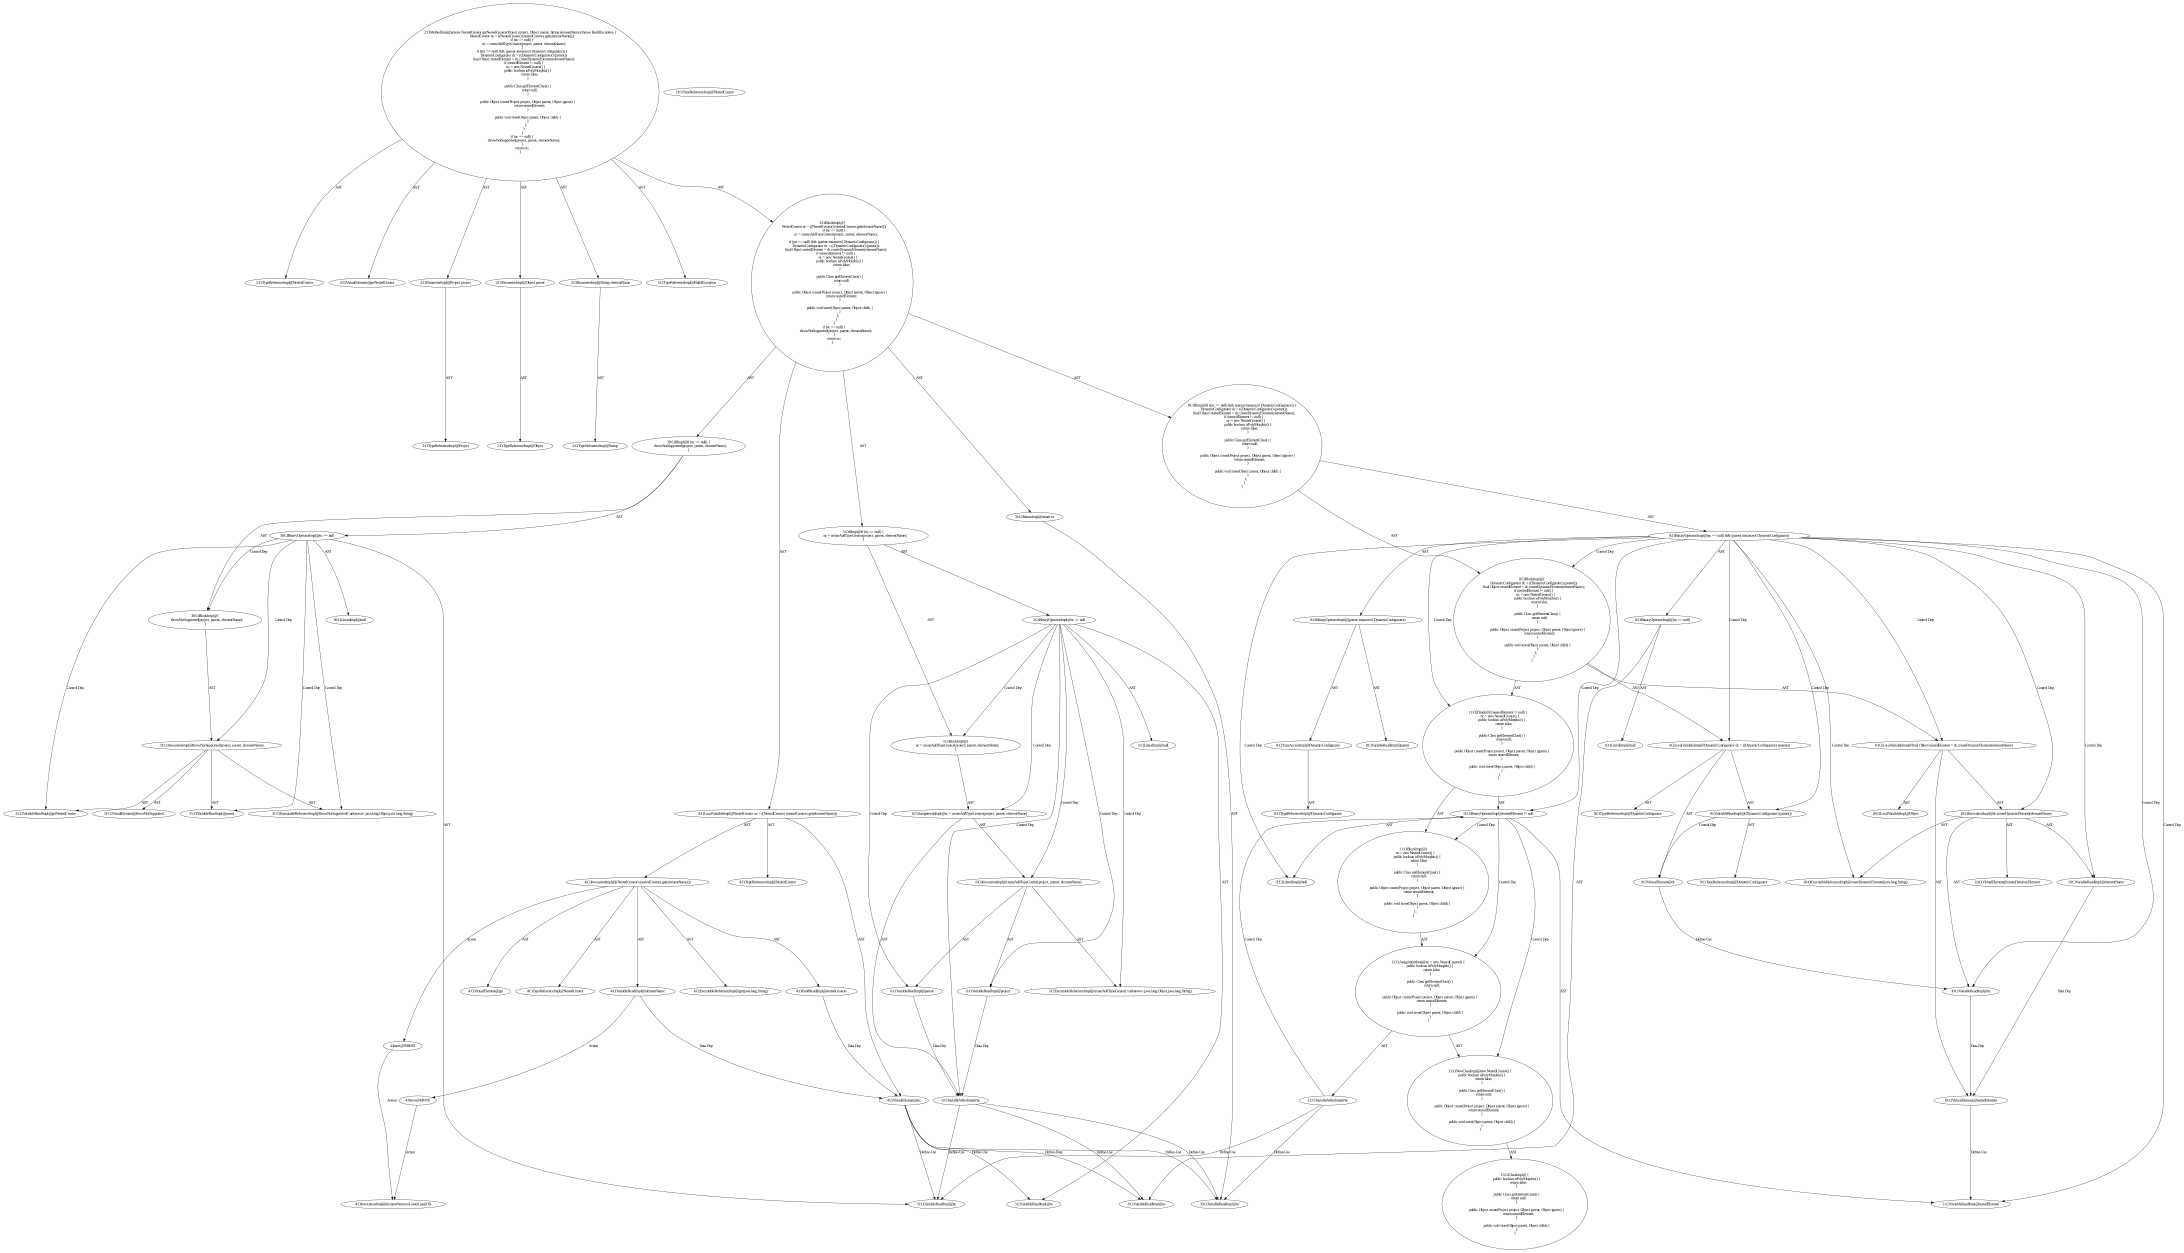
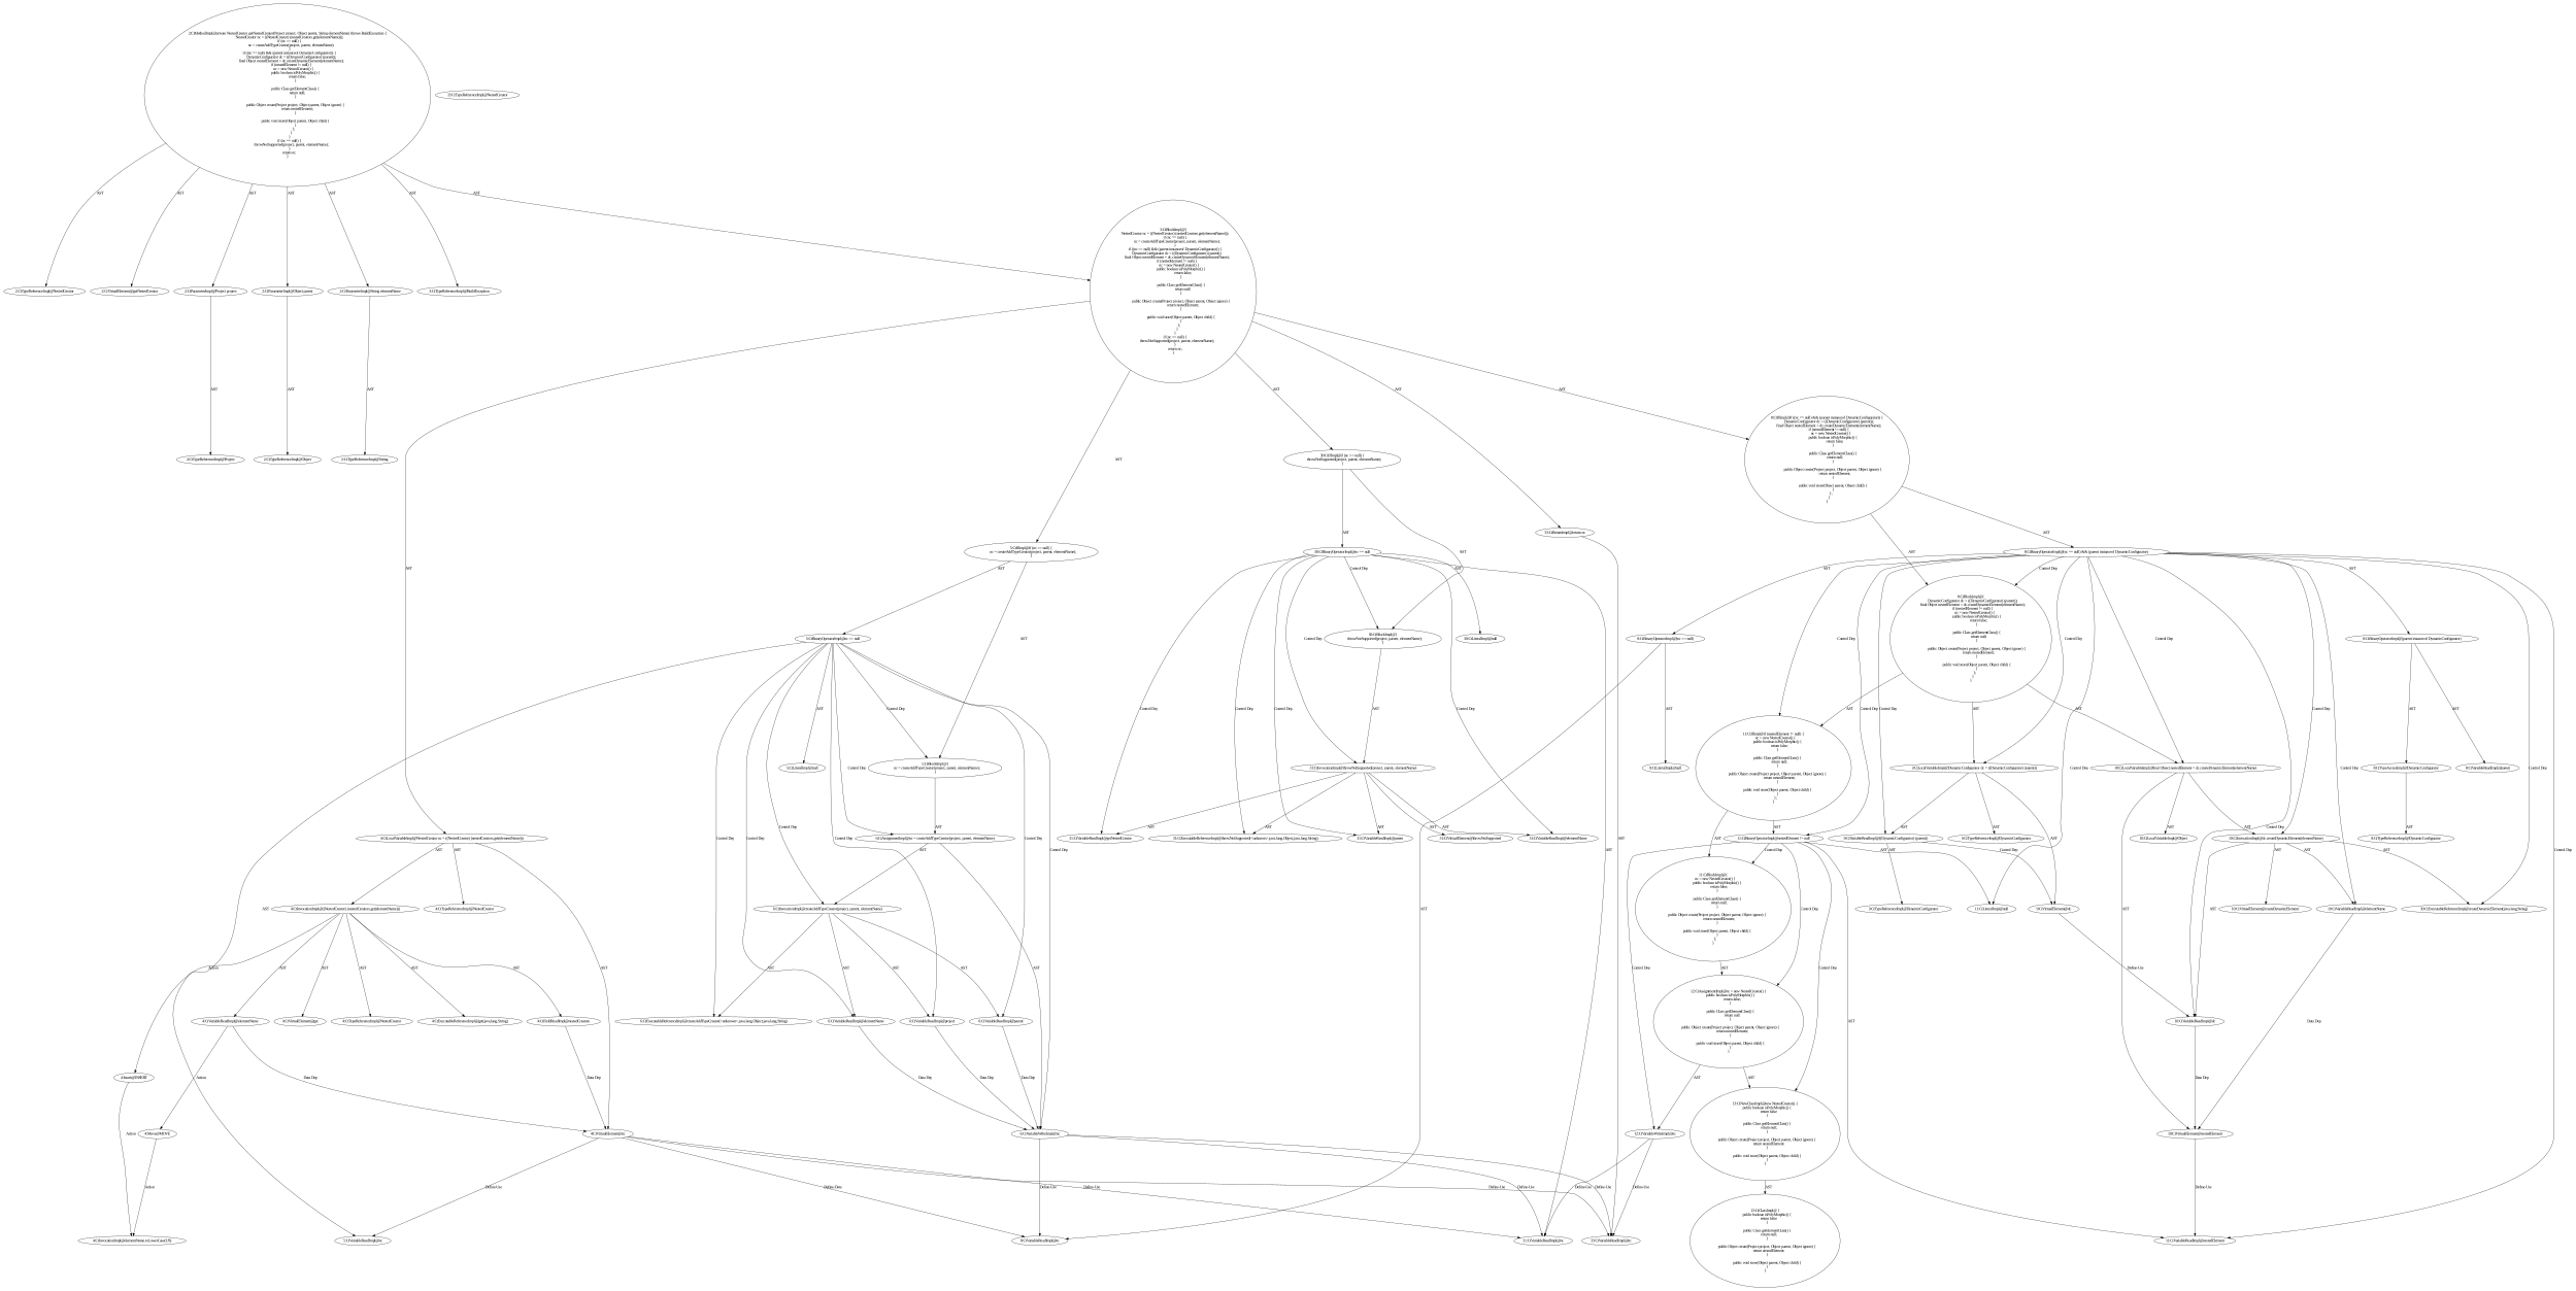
  digraph {
    fontname="Liberation Serif"
    node [fontname="Liberation Serif" shape=ellipse]
    edge [fontname="Liberation Serif"]
    n1 [label="2:CtTypeReferenceImpl@NestedCreator"]
    n2 [label="2:CtVirtualElement@getNestedCreator"]
    n3 [label="2:CtParameterImpl@Project project"]
    n4 [label="2:CtTypeReferenceImpl@Project"]
    n5 [label="2:CtParameterImpl@Object parent"]
    n6 [label="2:CtTypeReferenceImpl@Object"]
    n7 [label="2:CtParameterImpl@String elementName"]
    n8 [label="2:CtTypeReferenceImpl@String"]
    n9 [label="3:CtTypeReferenceImpl@BuildException"]
    n10 [label="4:CtTypeReferenceImpl@NestedCreator"]
    n11 [label="4:CtExecutableReferenceImpl@get(java.lang.String)"]
    n12 [label="4:CtVirtualElement@get"]
    n13 [label="4:CtFieldReadImpl@nestedCreators"]
    n14 [label="4:CtVirtualElement@nc"]
    n15 [label="5:CtVariableReadImpl@nc"]
    n16 [label="8:CtVariableReadImpl@nc"]
    n17 [label="31:CtVariableReadImpl@nc"]
    n18 [label="33:CtVariableReadImpl@nc"]
    n19 [label="4:CtVariableReadImpl@elementName"]
    n20 [label="4:Move@MOVE"]
    n21 [label="4:CtInvocationImpl@elementName.toLowerCase(US)"]
    n22 [label="4:CtInvocationImpl@((NestedCreator) (nestedCreators.get(elementName)))"]
    n23 [label="4:CtTypeReferenceImpl@NestedCreator"]
    n24 [label="4:Insert@INSERT"]
    n25 [label="4:CtLocalVariableImpl@NestedCreator nc = ((NestedCreator) (nestedCreators.get(elementName)))"]
    n26 [label="5:CtLiteralImpl@null"]
    n27 [label="5:CtBinaryOperatorImpl@nc == null"]
    n28 [label="6:CtVariableWriteImpl@nc"]
    n29 [label="6:CtExecutableReferenceImpl@createAddTypeCreator(<unknown>,java.lang.Object,java.lang.String)"]
    n30 [label="6:CtVariableReadImpl@project"]
    n31 [label="6:CtVariableReadImpl@parent"]
+   n32 [label="6:CtVariableReadImpl@elementName"]
    n33 [label="6:CtInvocationImpl@createAddTypeCreator(project, parent, elementName)"]
    n34 [label="6:CtAssignmentImpl@nc = createAddTypeCreator(project, parent, elementName)"]
    n35 [label="5:CtBlockImpl@\{\n    nc = createAddTypeCreator(project, parent, elementName);\n\}"]
    n36 [label="5:CtIfImpl@if (nc == null) \{\n    nc = createAddTypeCreator(project, parent, elementName);\n\}"]
    n37 [label="8:CtLiteralImpl@null"]
    n38 [label="8:CtBinaryOperatorImpl@(nc == null)"]
    n39 [label="8:CtVariableReadImpl@parent"]
    n40 [label="8:CtTypeAccessImpl@DynamicConfigurator"]
    n41 [label="8:CtTypeReferenceImpl@DynamicConfigurator"]
    n42 [label="8:CtBinaryOperatorImpl@(parent instanceof DynamicConfigurator)"]
    n43 [label="8:CtBinaryOperatorImpl@(nc == null) && (parent instanceof DynamicConfigurator)"]
    n44 [label="9:CtVariableReadImpl@((DynamicConfigurator) (parent))"]
    n45 [label="9:CtLocalVariableImpl@DynamicConfigurator dc = ((DynamicConfigurator) (parent))"]
    n46 [label="10:CtExecutableReferenceImpl@createDynamicElement(java.lang.String)"]
    n47 [label="10:CtVariableReadImpl@dc"]
    n48 [label="10:CtVariableReadImpl@elementName"]
    n49 [label="10:CtInvocationImpl@dc.createDynamicElement(elementName)"]
    n50 [label="10:CtLocalVariableImpl@final Object nestedElement = dc.createDynamicElement(elementName)"]
    n51 [label="11:CtVariableReadImpl@nestedElement"]
    n52 [label="11:CtLiteralImpl@null"]
    n53 [label="11:CtBinaryOperatorImpl@nestedElement != null"]
    n54 [label="11:CtIfImpl@if (nestedElement != null) \{\n    nc = new NestedCreator() \{\n        public boolean isPolyMorphic() \{\n            return false;\n        \}\n\n        public Class getElementClass() \{\n            return null;\n        \}\n\n        public Object create(Project project, Object parent, Object ignore) \{\n            return nestedElement;\n        \}\n\n        public void store(Object parent, Object child) \{\n        \}\n    \};\n\}"]
    n55 [label="8:CtBlockImpl@\{\n    DynamicConfigurator dc = ((DynamicConfigurator) (parent));\n    final Object nestedElement = dc.createDynamicElement(elementName);\n    if (nestedElement != null) \{\n        nc = new NestedCreator() \{\n            public boolean isPolyMorphic() \{\n                return false;\n            \}\n\n            public Class getElementClass() \{\n                return null;\n            \}\n\n            public Object create(Project project, Object parent, Object ignore) \{\n                return nestedElement;\n            \}\n\n            public void store(Object parent, Object child) \{\n            \}\n        \};\n    \}\n\}"]
    n56 [label="9:CtTypeReferenceImpl@DynamicConfigurator"]
    n57 [label="9:CtVirtualElement@dc"]
    n58 [label="9:CtTypeReferenceImpl@DynamicConfigurator"]
    n59 [label="10:CtVirtualElement@nestedElement"]
    n60 [label="10:CtVirtualElement@createDynamicElement"]
    n61 [label="10:CtLocalVariableImpl@Object"]
    n62 [label="12:CtVariableWriteImpl@nc"]
    n63 [label="13:CtNewClassImpl@new NestedCreator() \{\n    public boolean isPolyMorphic() \{\n        return false;\n    \}\n\n    public Class getElementClass() \{\n        return null;\n    \}\n\n    public Object create(Project project, Object parent, Object ignore) \{\n        return nestedElement;\n    \}\n\n    public void store(Object parent, Object child) \{\n    \}\n\}"]
    n64 [label="12:CtAssignmentImpl@nc = new NestedCreator() \{\n    public boolean isPolyMorphic() \{\n        return false;\n    \}\n\n    public Class getElementClass() \{\n        return null;\n    \}\n\n    public Object create(Project project, Object parent, Object ignore) \{\n        return nestedElement;\n    \}\n\n    public void store(Object parent, Object child) \{\n    \}\n\}"]
    n65 [label="11:CtBlockImpl@\{\n    nc = new NestedCreator() \{\n        public boolean isPolyMorphic() \{\n            return false;\n        \}\n\n        public Class getElementClass() \{\n            return null;\n        \}\n\n        public Object create(Project project, Object parent, Object ignore) \{\n            return nestedElement;\n        \}\n\n        public void store(Object parent, Object child) \{\n        \}\n    \};\n\}"]
    n66 [label="13:CtClassImpl@ \{\n    public boolean isPolyMorphic() \{\n        return false;\n    \}\n\n    public Class getElementClass() \{\n        return null;\n    \}\n\n    public Object create(Project project, Object parent, Object ignore) \{\n        return nestedElement;\n    \}\n\n    public void store(Object parent, Object child) \{\n    \}\n\}"]
    n67 [label="13:CtTypeReferenceImpl@NestedCreator"]
    n68 [label="8:CtIfImpl@if ((nc == null) && (parent instanceof DynamicConfigurator)) \{\n    DynamicConfigurator dc = ((DynamicConfigurator) (parent));\n    final Object nestedElement = dc.createDynamicElement(elementName);\n    if (nestedElement != null) \{\n        nc = new NestedCreator() \{\n            public boolean isPolyMorphic() \{\n                return false;\n            \}\n\n            public Class getElementClass() \{\n                return null;\n            \}\n\n            public Object create(Project project, Object parent, Object ignore) \{\n                return nestedElement;\n            \}\n\n            public void store(Object parent, Object child) \{\n            \}\n        \};\n    \}\n\}"]
    n69 [label="30:CtLiteralImpl@null"]
    n70 [label="30:CtBinaryOperatorImpl@nc == null"]
    n71 [label="31:CtExecutableReferenceImpl@throwNotSupported(<unknown>,java.lang.Object,java.lang.String)"]
    n72 [label="31:CtVariableReadImpl@getNestedCreator"]
    n73 [label="31:CtVariableReadImpl@parent"]
+   n74 [label="31:CtVariableReadImpl@elementName"]
    n75 [label="31:CtInvocationImpl@throwNotSupported(project, parent, elementName)"]
    n76 [label="30:CtBlockImpl@\{\n    throwNotSupported(project, parent, elementName);\n\}"]
    n77 [label="31:CtVirtualElement@throwNotSupported"]
    n78 [label="30:CtIfImpl@if (nc == null) \{\n    throwNotSupported(project, parent, elementName);\n\}"]
    n79 [label="33:CtReturnImpl@return nc"]
    n80 [label="3:CtBlockImpl@\{\n    NestedCreator nc = ((NestedCreator) (nestedCreators.get(elementName)));\n    if (nc == null) \{\n        nc = createAddTypeCreator(project, parent, elementName);\n    \}\n    if ((nc == null) && (parent instanceof DynamicConfigurator)) \{\n        DynamicConfigurator dc = ((DynamicConfigurator) (parent));\n        final Object nestedElement = dc.createDynamicElement(elementName);\n        if (nestedElement != null) \{\n            nc = new NestedCreator() \{\n                public boolean isPolyMorphic() \{\n                    return false;\n                \}\n\n                public Class getElementClass() \{\n                    return null;\n                \}\n\n                public Object create(Project project, Object parent, Object ignore) \{\n                    return nestedElement;\n                \}\n\n                public void store(Object parent, Object child) \{\n                \}\n            \};\n        \}\n    \}\n    if (nc == null) \{\n        throwNotSupported(project, parent, elementName);\n    \}\n    return nc;\n\}"]
    n81 [label="2:CtMethodImpl@private NestedCreator getNestedCreator(Project project, Object parent, String elementName) throws BuildException \{\n    NestedCreator nc = ((NestedCreator) (nestedCreators.get(elementName)));\n    if (nc == null) \{\n        nc = createAddTypeCreator(project, parent, elementName);\n    \}\n    if ((nc == null) && (parent instanceof DynamicConfigurator)) \{\n        DynamicConfigurator dc = ((DynamicConfigurator) (parent));\n        final Object nestedElement = dc.createDynamicElement(elementName);\n        if (nestedElement != null) \{\n            nc = new NestedCreator() \{\n                public boolean isPolyMorphic() \{\n                    return false;\n                \}\n\n                public Class getElementClass() \{\n                    return null;\n                \}\n\n                public Object create(Project project, Object parent, Object ignore) \{\n                    return nestedElement;\n                \}\n\n                public void store(Object parent, Object child) \{\n                \}\n            \};\n        \}\n    \}\n    if (nc == null) \{\n        throwNotSupported(project, parent, elementName);\n    \}\n    return nc;\n\}"]
    n3 -> n4 [label=AST]
    n5 -> n6 [label=AST]
    n7 -> n8 [label=AST]
    n13 -> n14 [label="Data Dep"]
    n14 -> n15 [label="Define-Use"]
    n14 -> n16 [label="Define-Data"]
    n14 -> n17 [label="Define-Use"]
    n14 -> n18 [label="Define-Use"]
    n19 -> n14 [label="Data Dep"]
    n19 -> n20 [label=Action]
    n20 -> n21 [label=Action]
    n22 -> n11 [label=AST]
    n22 -> n12 [label=AST]
    n22 -> n13 [label=AST]
    n22 -> n19 [label=AST]
    n22 -> n23 [label=AST]
    n22 -> n24 [label=Action]
    n24 -> n21 [label=Action]
    n25 -> n10 [label=AST]
    n25 -> n14 [label=AST]
    n25 -> n22 [label=AST]
    n27 -> n15 [label=AST]
    n27 -> n26 [label=AST]
    n27 -> n28 [label="Control Dep"]
    n27 -> n29 [label="Control Dep"]
    n27 -> n30 [label="Control Dep"]
    n27 -> n31 [label="Control Dep"]
+   n27 -> n32 [label="Control Dep"]
    n27 -> n33 [label="Control Dep"]
    n27 -> n34 [label="Control Dep"]
    n27 -> n35 [label="Control Dep"]
    n28 -> n16 [label="Define-Use"]
    n28 -> n17 [label="Define-Use"]
    n28 -> n18 [label="Define-Use"]
    n30 -> n28 [label="Data Dep"]
    n31 -> n28 [label="Data Dep"]
+   n32 -> n28 [label="Data Dep"]
    n33 -> n29 [label=AST]
    n33 -> n30 [label=AST]
    n33 -> n31 [label=AST]
+   n33 -> n32 [label=AST]
    n34 -> n28 [label=AST]
    n34 -> n33 [label=AST]
    n35 -> n34 [label=AST]
    n36 -> n27 [label=AST]
    n36 -> n35 [label=AST]
    n38 -> n16 [label=AST]
    n38 -> n37 [label=AST]
    n40 -> n41 [label=AST]
    n42 -> n39 [label=AST]
    n42 -> n40 [label=AST]
    n43 -> n38 [label=AST]
    n43 -> n42 [label=AST]
    n43 -> n44 [label="Control Dep"]
    n43 -> n45 [label="Control Dep"]
    n43 -> n46 [label="Control Dep"]
    n43 -> n47 [label="Control Dep"]
    n43 -> n48 [label="Control Dep"]
    n43 -> n49 [label="Control Dep"]
    n43 -> n50 [label="Control Dep"]
    n43 -> n51 [label="Control Dep"]
    n43 -> n52 [label="Control Dep"]
    n43 -> n53 [label="Control Dep"]
    n43 -> n54 [label="Control Dep"]
    n43 -> n55 [label="Control Dep"]
    n44 -> n56 [label=AST]
    n44 -> n57 [label="Control Dep"]
    n45 -> n44 [label=AST]
    n45 -> n57 [label=AST]
    n45 -> n58 [label=AST]
    n47 -> n59 [label="Data Dep"]
    n48 -> n59 [label="Data Dep"]
    n49 -> n46 [label=AST]
    n49 -> n47 [label=AST]
    n49 -> n48 [label=AST]
    n49 -> n60 [label=AST]
    n50 -> n49 [label=AST]
    n50 -> n59 [label=AST]
    n50 -> n61 [label=AST]
    n53 -> n51 [label=AST]
    n53 -> n52 [label=AST]
-   n62 -> n53 [label="Control Dep"]
+   n53 -> n62 [label="Control Dep"]
    n53 -> n63 [label="Control Dep"]
    n53 -> n64 [label="Control Dep"]
    n53 -> n65 [label="Control Dep"]
    n54 -> n53 [label=AST]
    n54 -> n65 [label=AST]
    n55 -> n45 [label=AST]
    n55 -> n50 [label=AST]
    n55 -> n54 [label=AST]
    n57 -> n47 [label="Define-Use"]
    n59 -> n51 [label="Define-Use"]
    n62 -> n17 [label="Define-Use"]
    n62 -> n18 [label="Define-Use"]
    n63 -> n66 [label=AST]
    n64 -> n62 [label=AST]
    n64 -> n63 [label=AST]
    n65 -> n64 [label=AST]
    n68 -> n43 [label=AST]
    n68 -> n55 [label=AST]
    n70 -> n17 [label=AST]
    n70 -> n69 [label=AST]
    n70 -> n71 [label="Control Dep"]
    n70 -> n72 [label="Control Dep"]
    n70 -> n73 [label="Control Dep"]
+   n70 -> n74 [label="Control Dep"]
    n70 -> n75 [label="Control Dep"]
    n70 -> n76 [label="Control Dep"]
    n75 -> n71 [label=AST]
    n75 -> n72 [label=AST]
    n75 -> n73 [label=AST]
+   n75 -> n74 [label=AST]
    n75 -> n77 [label=AST]
    n76 -> n75 [label=AST]
    n78 -> n70 [label=AST]
    n78 -> n76 [label=AST]
    n79 -> n18 [label=AST]
    n80 -> n25 [label=AST]
    n80 -> n36 [label=AST]
    n80 -> n68 [label=AST]
    n80 -> n78 [label=AST]
    n80 -> n79 [label=AST]
    n81 -> n1 [label=AST]
    n81 -> n2 [label=AST]
    n81 -> n3 [label=AST]
    n81 -> n5 [label=AST]
    n81 -> n7 [label=AST]
    n81 -> n9 [label=AST]
    n81 -> n80 [label=AST]
  }
